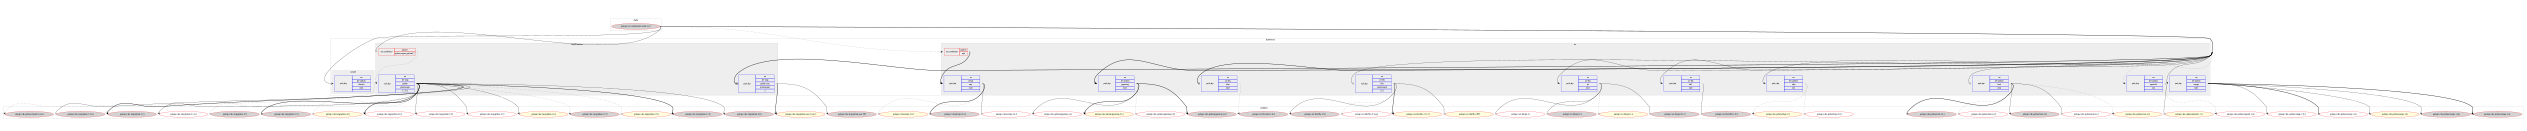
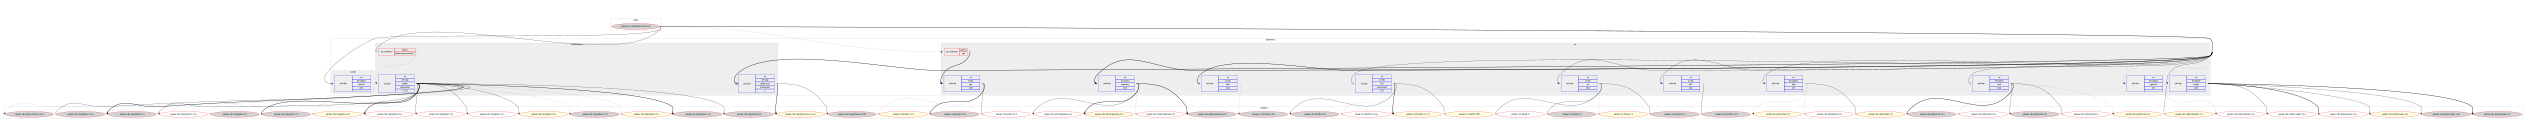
  digraph {
    compound=true
    concentrate=true
    fontname="PT Serif"
    fontsize=10
    newrank=true
    rankdir=TB
    ranksep=1.5
    node [color=red fillcolor=lightgrey fontname="PT Serif" fontsize=10 style=filled]
    edge [arrowhead=vee fontname="PT Serif" headport=w style=solid tailport=e weight=100]
    n1 [label="portage://sci-mathematics/xmds-2.2.2" width=4]
    n2 [color=blue label=<<TABLE BORDER="0" CELLBORDER="1" CELLSPACING="0" CELLPADDING="4" WIDTH="220"><TR><TD ROWSPAN="6" CELLPADDING="30">pack_dep</TD></TR><TR><TD WIDTH="110">no</TD></TR><TR><TD>dev-python</TD></TR><TR><TD>cheetah</TD></TR><TR><TD>none</TD></TR><TR><TD></TD></TR></TABLE>> shape=none fillcolor="" style=""]
    n3 [color=blue label=<<TABLE BORDER="0" CELLBORDER="1" CELLSPACING="0" CELLPADDING="4" WIDTH="220"><TR><TD ROWSPAN="6" CELLPADDING="30">pack_dep</TD></TR><TR><TD WIDTH="110">no</TD></TR><TR><TD>dev-lang</TD></TR><TR><TD>python</TD></TR><TR><TD>greaterequal</TD></TR><TR><TD>2.7.5-r2</TD></TR></TABLE>> shape=none fillcolor="" style=""]
    n4 [label=<<TABLE BORDER="0" CELLBORDER="1" CELLSPACING="0" CELLPADDING="4"><TR><TD ROWSPAN="3" CELLPADDING="10">use_conditional</TD></TR><TR><TD>positive</TD></TR><TR><TD>python_targets_python2_7</TD></TR></TABLE>> shape=none fillcolor="" style=""]
    n5 [color=blue label=<<TABLE BORDER="0" CELLBORDER="1" CELLSPACING="0" CELLPADDING="4" WIDTH="220"><TR><TD ROWSPAN="6" CELLPADDING="30">pack_dep</TD></TR><TR><TD WIDTH="110">no</TD></TR><TR><TD>dev-lang</TD></TR><TR><TD>python-exec</TD></TR><TR><TD>greaterequal</TD></TR><TR><TD>2</TD></TR></TABLE>> shape=none fillcolor="" style=""]
    n6 [color=blue label=<<TABLE BORDER="0" CELLBORDER="1" CELLSPACING="0" CELLPADDING="4" WIDTH="220"><TR><TD ROWSPAN="6" CELLPADDING="30">pack_dep</TD></TR><TR><TD WIDTH="110">no</TD></TR><TR><TD>virtual</TD></TR><TR><TD>mpi</TD></TR><TR><TD>none</TD></TR><TR><TD></TD></TR></TABLE>> shape=none fillcolor="" style=""]
    n7 [label=<<TABLE BORDER="0" CELLBORDER="1" CELLSPACING="0" CELLPADDING="4"><TR><TD ROWSPAN="3" CELLPADDING="10">use_conditional</TD></TR><TR><TD>positive</TD></TR><TR><TD>mpi</TD></TR></TABLE>> shape=none fillcolor="" style=""]
    n8 [color=blue label=<<TABLE BORDER="0" CELLBORDER="1" CELLSPACING="0" CELLPADDING="4" WIDTH="220"><TR><TD ROWSPAN="6" CELLPADDING="30">pack_dep</TD></TR><TR><TD WIDTH="110">no</TD></TR><TR><TD>dev-python</TD></TR><TR><TD>h5py</TD></TR><TR><TD>none</TD></TR><TR><TD></TD></TR></TABLE>> shape=none fillcolor="" style=""]
    n9 [color=blue label=<<TABLE BORDER="0" CELLBORDER="1" CELLSPACING="0" CELLPADDING="4" WIDTH="220"><TR><TD ROWSPAN="6" CELLPADDING="30">pack_dep</TD></TR><TR><TD WIDTH="110">no</TD></TR><TR><TD>dev-python</TD></TR><TR><TD>lxml</TD></TR><TR><TD>none</TD></TR><TR><TD></TD></TR></TABLE>> shape=none fillcolor="" style=""]
    n10 [color=blue label=<<TABLE BORDER="0" CELLBORDER="1" CELLSPACING="0" CELLPADDING="4" WIDTH="220"><TR><TD ROWSPAN="6" CELLPADDING="30">pack_dep</TD></TR><TR><TD WIDTH="110">no</TD></TR><TR><TD>dev-python</TD></TR><TR><TD>mpmath</TD></TR><TR><TD>none</TD></TR><TR><TD></TD></TR></TABLE>> shape=none fillcolor="" style=""]
    n11 [color=blue label=<<TABLE BORDER="0" CELLBORDER="1" CELLSPACING="0" CELLPADDING="4" WIDTH="220"><TR><TD ROWSPAN="6" CELLPADDING="30">pack_dep</TD></TR><TR><TD WIDTH="110">no</TD></TR><TR><TD>dev-python</TD></TR><TR><TD>numpy</TD></TR><TR><TD>none</TD></TR><TR><TD></TD></TR></TABLE>> shape=none fillcolor="" style=""]
    n12 [color=blue label=<<TABLE BORDER="0" CELLBORDER="1" CELLSPACING="0" CELLPADDING="4" WIDTH="220"><TR><TD ROWSPAN="6" CELLPADDING="30">pack_dep</TD></TR><TR><TD WIDTH="110">no</TD></TR><TR><TD>dev-python</TD></TR><TR><TD>pyparsing</TD></TR><TR><TD>none</TD></TR><TR><TD></TD></TR></TABLE>> shape=none fillcolor="" style=""]
    n13 [color=blue label=<<TABLE BORDER="0" CELLBORDER="1" CELLSPACING="0" CELLPADDING="4" WIDTH="220"><TR><TD ROWSPAN="6" CELLPADDING="30">pack_dep</TD></TR><TR><TD WIDTH="110">no</TD></TR><TR><TD>sci-libs</TD></TR><TR><TD>atlas</TD></TR><TR><TD>none</TD></TR><TR><TD></TD></TR></TABLE>> shape=none fillcolor="" style=""]
    n14 [color=blue label=<<TABLE BORDER="0" CELLBORDER="1" CELLSPACING="0" CELLPADDING="4" WIDTH="220"><TR><TD ROWSPAN="6" CELLPADDING="30">pack_dep</TD></TR><TR><TD WIDTH="110">no</TD></TR><TR><TD>sci-libs</TD></TR><TR><TD>fftw</TD></TR><TR><TD>greaterequal</TD></TR><TR><TD>3.3.1</TD></TR></TABLE>> shape=none fillcolor="" style=""]
    n15 [color=blue label=<<TABLE BORDER="0" CELLBORDER="1" CELLSPACING="0" CELLPADDING="4" WIDTH="220"><TR><TD ROWSPAN="6" CELLPADDING="30">pack_dep</TD></TR><TR><TD WIDTH="110">no</TD></TR><TR><TD>sci-libs</TD></TR><TR><TD>gsl</TD></TR><TR><TD>none</TD></TR><TR><TD></TD></TR></TABLE>> shape=none fillcolor="" style=""]
    n16 [color=blue label=<<TABLE BORDER="0" CELLBORDER="1" CELLSPACING="0" CELLPADDING="4" WIDTH="220"><TR><TD ROWSPAN="6" CELLPADDING="30">pack_dep</TD></TR><TR><TD WIDTH="110">no</TD></TR><TR><TD>sci-libs</TD></TR><TR><TD>hdf5</TD></TR><TR><TD>none</TD></TR><TR><TD></TD></TR></TABLE>> shape=none fillcolor="" style=""]
    n17 [label="portage://dev-python/cheetah-2.4.4-r1" width=4]
    n18 [label="portage://dev-lang/python-2.7.15" width=4]
    n19 [fillcolor=lightyellow label="portage://dev-lang/python-2.7.16" width=4]
    n20 [label="portage://dev-lang/python-2.7.17" width=4]
    n21 [fillcolor=lightyellow label="portage://dev-lang/python-3.5.5" width=4]
    n22 [fillcolor=white label="portage://dev-lang/python-3.5.7" width=4]
    n23 [fillcolor=white label="portage://dev-lang/python-3.5.9" width=4]
    n24 [fillcolor=white label="portage://dev-lang/python-3.6.8" width=4]
    n25 [fillcolor=lightyellow label="portage://dev-lang/python-3.6.9" width=4]
    n26 [label="portage://dev-lang/python-3.7.2" width=4]
    n27 [label="portage://dev-lang/python-3.7.3" width=4]
    n28 [fillcolor=white label="portage://dev-lang/python-3.7.4-r1" width=4]
    n29 [label="portage://dev-lang/python-3.7.5" width=4]
    n30 [label="portage://dev-lang/python-3.7.5-r1" width=4]
    n31 [label="portage://dev-lang/python-3.8.0" width=4]
    n32 [fillcolor=lightyellow label="portage://dev-lang/python-exec-2.4.6-r1" width=4]
    n33 [label="portage://dev-lang/python-exec-9999" width=4]
    n34 [fillcolor=white label="portage://virtual/mpi-2.0-r3" width=4]
    n35 [label="portage://virtual/mpi-2.0-r4" width=4]
    n36 [fillcolor=lightyellow label="portage://virtual/mpi-2.0-r5" width=4]
    n37 [fillcolor=lightyellow label="portage://dev-python/h5py-2.7.0" width=4]
+   n38 [fillcolor=lightyellow label="portage://dev-python/h5py-2.7.1" width=4]
    n39 [fillcolor=white label="portage://dev-python/h5py-2.9.0" width=4]
    n40 [label="portage://dev-python/lxml-4.2.5" width=4]
    n41 [fillcolor=white label="portage://dev-python/lxml-4.3.3" width=4]
    n42 [label="portage://dev-python/lxml-4.3.4" width=4]
    n43 [fillcolor=lightyellow label="portage://dev-python/lxml-4.4.0" width=4]
    n44 [fillcolor=white label="portage://dev-python/lxml-4.4.1" width=4]
    n45 [fillcolor=white label="portage://dev-python/mpmath-1.0.0" width=4]
    n46 [fillcolor=lightyellow label="portage://dev-python/mpmath-1.1.0" width=4]
    n47 [fillcolor=white label="portage://dev-python/numpy-1.14.5" width=4]
    n48 [fillcolor=white label="portage://dev-python/numpy-1.15.4" width=4]
    n49 [label="portage://dev-python/numpy-1.16.1" width=4]
    n50 [label="portage://dev-python/numpy-1.16.5" width=4]
    n51 [fillcolor=lightyellow label="portage://dev-python/numpy-1.8.2" width=4]
    n52 [label="portage://dev-python/pyparsing-2.2.0" width=4]
    n53 [fillcolor=white label="portage://dev-python/pyparsing-2.3.0" width=4]
    n54 [fillcolor=lightyellow label="portage://dev-python/pyparsing-2.3.1" width=4]
    n55 [fillcolor=white label="portage://dev-python/pyparsing-2.4.0" width=4]
    n56 [label="portage://sci-libs/atlas-3.10.2" width=4]
    n57 [fillcolor=lightyellow label="portage://sci-libs/fftw-2.1.5-r9" width=4]
    n58 [fillcolor=white label="portage://sci-libs/fftw-3.3.6_p2" width=4]
    n59 [label="portage://sci-libs/fftw-3.3.8" width=4]
    n60 [fillcolor=lightyellow label="portage://sci-libs/fftw-9999" width=4]
    n61 [fillcolor=lightyellow label="portage://sci-libs/gsl-1.16" width=4]
    n62 [label="portage://sci-libs/gsl-2.4" width=4]
    n63 [fillcolor=white label="portage://sci-libs/gsl-2.5" width=4]
    n64 [label="portage://sci-libs/gsl-2.5-r1" width=4]
    n65 [label="portage://sci-libs/hdf5-1.10.5" width=4]
    subgraph cluster_1 {
      color=gray
      label=<<i>ebuild</i>>
      rank=same
      n1
    }
    subgraph cluster_2 {
      color=gray
      label=<<i>dependencies</i>>
      subgraph cluster_3 {
        color=gray
        fillcolor="#eeeeee"
        label=<<i>compile</i>>
        style=filled
        subgraph sub_4 {
          color=gray
          fillcolor="#eeeeee"
          label=<<i>compile</i>>
          style=filled
          n2
        }
      }
      subgraph cluster_5 {
        color=gray
        fillcolor="#eeeeee"
        label=<<i>compile and run</i>>
        style=filled
        subgraph sub_6 {
          color=gray
          fillcolor="#eeeeee"
          label=<<i>compile and run</i>>
          style=filled
          n4
          subgraph sub_7 {
            color=gray
            fillcolor="#eeeeee"
            label=<<i>compile and run</i>>
            style=filled
            n3
          }
        }
        subgraph sub_8 {
          color=gray
          fillcolor="#eeeeee"
          label=<<i>compile and run</i>>
          style=filled
          n5
        }
      }
      subgraph cluster_9 {
        color=gray
        fillcolor="#eeeeee"
        label=<<i>run</i>>
        style=filled
        subgraph sub_10 {
          color=gray
          fillcolor="#eeeeee"
          label=<<i>run</i>>
          style=filled
          n7
          subgraph sub_11 {
            color=gray
            fillcolor="#eeeeee"
            label=<<i>run</i>>
            style=filled
            n6
          }
        }
        subgraph sub_12 {
          color=gray
          fillcolor="#eeeeee"
          label=<<i>run</i>>
          style=filled
          n8
        }
        subgraph sub_13 {
          color=gray
          fillcolor="#eeeeee"
          label=<<i>run</i>>
          style=filled
          n9
        }
        subgraph sub_14 {
          color=gray
          fillcolor="#eeeeee"
          label=<<i>run</i>>
          style=filled
          n10
        }
        subgraph sub_15 {
          color=gray
          fillcolor="#eeeeee"
          label=<<i>run</i>>
          style=filled
          n11
        }
        subgraph sub_16 {
          color=gray
          fillcolor="#eeeeee"
          label=<<i>run</i>>
          style=filled
          n12
        }
        subgraph sub_17 {
          color=gray
          fillcolor="#eeeeee"
          label=<<i>run</i>>
          style=filled
          n13
        }
        subgraph sub_18 {
          color=gray
          fillcolor="#eeeeee"
          label=<<i>run</i>>
          style=filled
          n14
        }
        subgraph sub_19 {
          color=gray
          fillcolor="#eeeeee"
          label=<<i>run</i>>
          style=filled
          n15
        }
        subgraph sub_20 {
          color=gray
          fillcolor="#eeeeee"
          label=<<i>run</i>>
          style=filled
          n16
        }
      }
    }
    subgraph cluster_21 {
      color=gray
      label=<<i>candidates</i>>
      rank=same
      subgraph sub_22 {
        color=black
        label=<<i>candidates</i>>
        nodesep=1
        rank=same
        n17
      }
      subgraph sub_23 {
        color=black
        label=<<i>candidates</i>>
        nodesep=1
        rank=same
        n18
        n19
        n20
        n21
        n22
        n23
        n24
        n25
        n26
        n27
        n28
        n29
        n30
        n31
      }
      subgraph sub_24 {
        color=black
        label=<<i>candidates</i>>
        nodesep=1
        rank=same
        n32
        n33
      }
      subgraph sub_25 {
        color=black
        label=<<i>candidates</i>>
        nodesep=1
        rank=same
        n34
        n35
        n36
      }
      subgraph sub_26 {
        color=black
        label=<<i>candidates</i>>
        nodesep=1
        rank=same
        n37
+       n38
        n39
      }
      subgraph sub_27 {
        color=black
        label=<<i>candidates</i>>
        nodesep=1
        rank=same
        n40
        n41
        n42
        n43
        n44
      }
      subgraph sub_28 {
        color=black
        label=<<i>candidates</i>>
        nodesep=1
        rank=same
        n45
        n46
      }
      subgraph sub_29 {
        color=black
        label=<<i>candidates</i>>
        nodesep=1
        rank=same
        n47
        n48
        n49
        n50
        n51
      }
      subgraph sub_30 {
        color=black
        label=<<i>candidates</i>>
        nodesep=1
        rank=same
        n52
        n53
        n54
        n55
      }
      subgraph sub_31 {
        color=black
        label=<<i>candidates</i>>
        nodesep=1
        rank=same
        n56
      }
      subgraph sub_32 {
        color=black
        label=<<i>candidates</i>>
        nodesep=1
        rank=same
        n57
        n58
        n59
        n60
      }
      subgraph sub_33 {
        color=black
        label=<<i>candidates</i>>
        nodesep=1
        rank=same
        n61
        n62
        n63
        n64
      }
      subgraph sub_34 {
        color=black
        label=<<i>candidates</i>>
        nodesep=1
        rank=same
        n65
      }
    }
    n1 -> n2 [weight=20]
    n1 -> n4 [arrowhead=odot weight=20]
    n1 -> n5 [arrowhead=odot style=bold weight=20]
    n1 -> n7 [style=dotted weight=20]
    n1 -> n8 [weight=20]
    n1 -> n9 [arrowhead=odot weight=20]
    n1 -> n10 [style=dotted weight=20]
    n1 -> n11 [weight=20]
    n1 -> n12 [style=bold weight=20]
    n1 -> n13 [arrowhead=odot style=bold weight=20]
    n1 -> n14 [arrowhead=odot weight=20]
    n1 -> n15 [weight=20]
    n1 -> n16 [weight=20]
    n2 -> n17 [style=dotted]
    n3 -> n18 [style=bold]
    n3 -> n19 [arrowhead=odot style=dotted]
    n3 -> n20 [style=dotted]
    n3 -> n21
    n3 -> n22
    n3 -> n23
    n3 -> n24 [style=bold]
    n3 -> n25 [arrowhead=odot style=dotted]
    n3 -> n26 [arrowhead=odot style=bold]
    n3 -> n27 [arrowhead=odot style=dotted]
    n3 -> n28
    n3 -> n29 [style=bold]
    n3 -> n30 [arrowhead=odot]
    n3 -> n31
    n4 -> n3 [style=dotted weight=20]
    n5 -> n32 [style=bold]
    n5 -> n33
    n6 -> n34 [arrowhead=odot]
    n6 -> n35 [arrowhead=odot style=bold]
    n6 -> n36 [arrowhead=odot style=dotted]
    n7 -> n6 [style=bold weight=20]
    n8 -> n37 [style=dotted]
+   n8 -> n38 [arrowhead=odot]
    n8 -> n39 [arrowhead=odot style=dotted]
    n9 -> n40
    n9 -> n41 [arrowhead=odot style=dotted]
    n9 -> n42 [arrowhead=odot style=bold]
    n9 -> n43 [style=dotted]
    n9 -> n44 [arrowhead=odot]
    n10 -> n45 [style=dotted]
    n10 -> n46 [arrowhead=odot]
    n11 -> n47 [arrowhead=odot style=bold]
    n11 -> n48
    n11 -> n49 [style=bold]
    n11 -> n50
    n11 -> n51
    n12 -> n52 [style=bold]
    n12 -> n53 [arrowhead=odot style=dotted]
    n12 -> n54 [style=bold]
    n12 -> n55
    n13 -> n56 [style=dotted]
    n14 -> n57 [style=bold]
    n14 -> n58 [arrowhead=odot style=dotted]
    n14 -> n59
    n14 -> n60 [arrowhead=odot]
    n15 -> n61 [arrowhead=odot style=dotted]
    n15 -> n62 [arrowhead=odot]
    n15 -> n63 [arrowhead=odot]
    n15 -> n64 [arrowhead=odot]
    n16 -> n65 [arrowhead=odot]
  }
